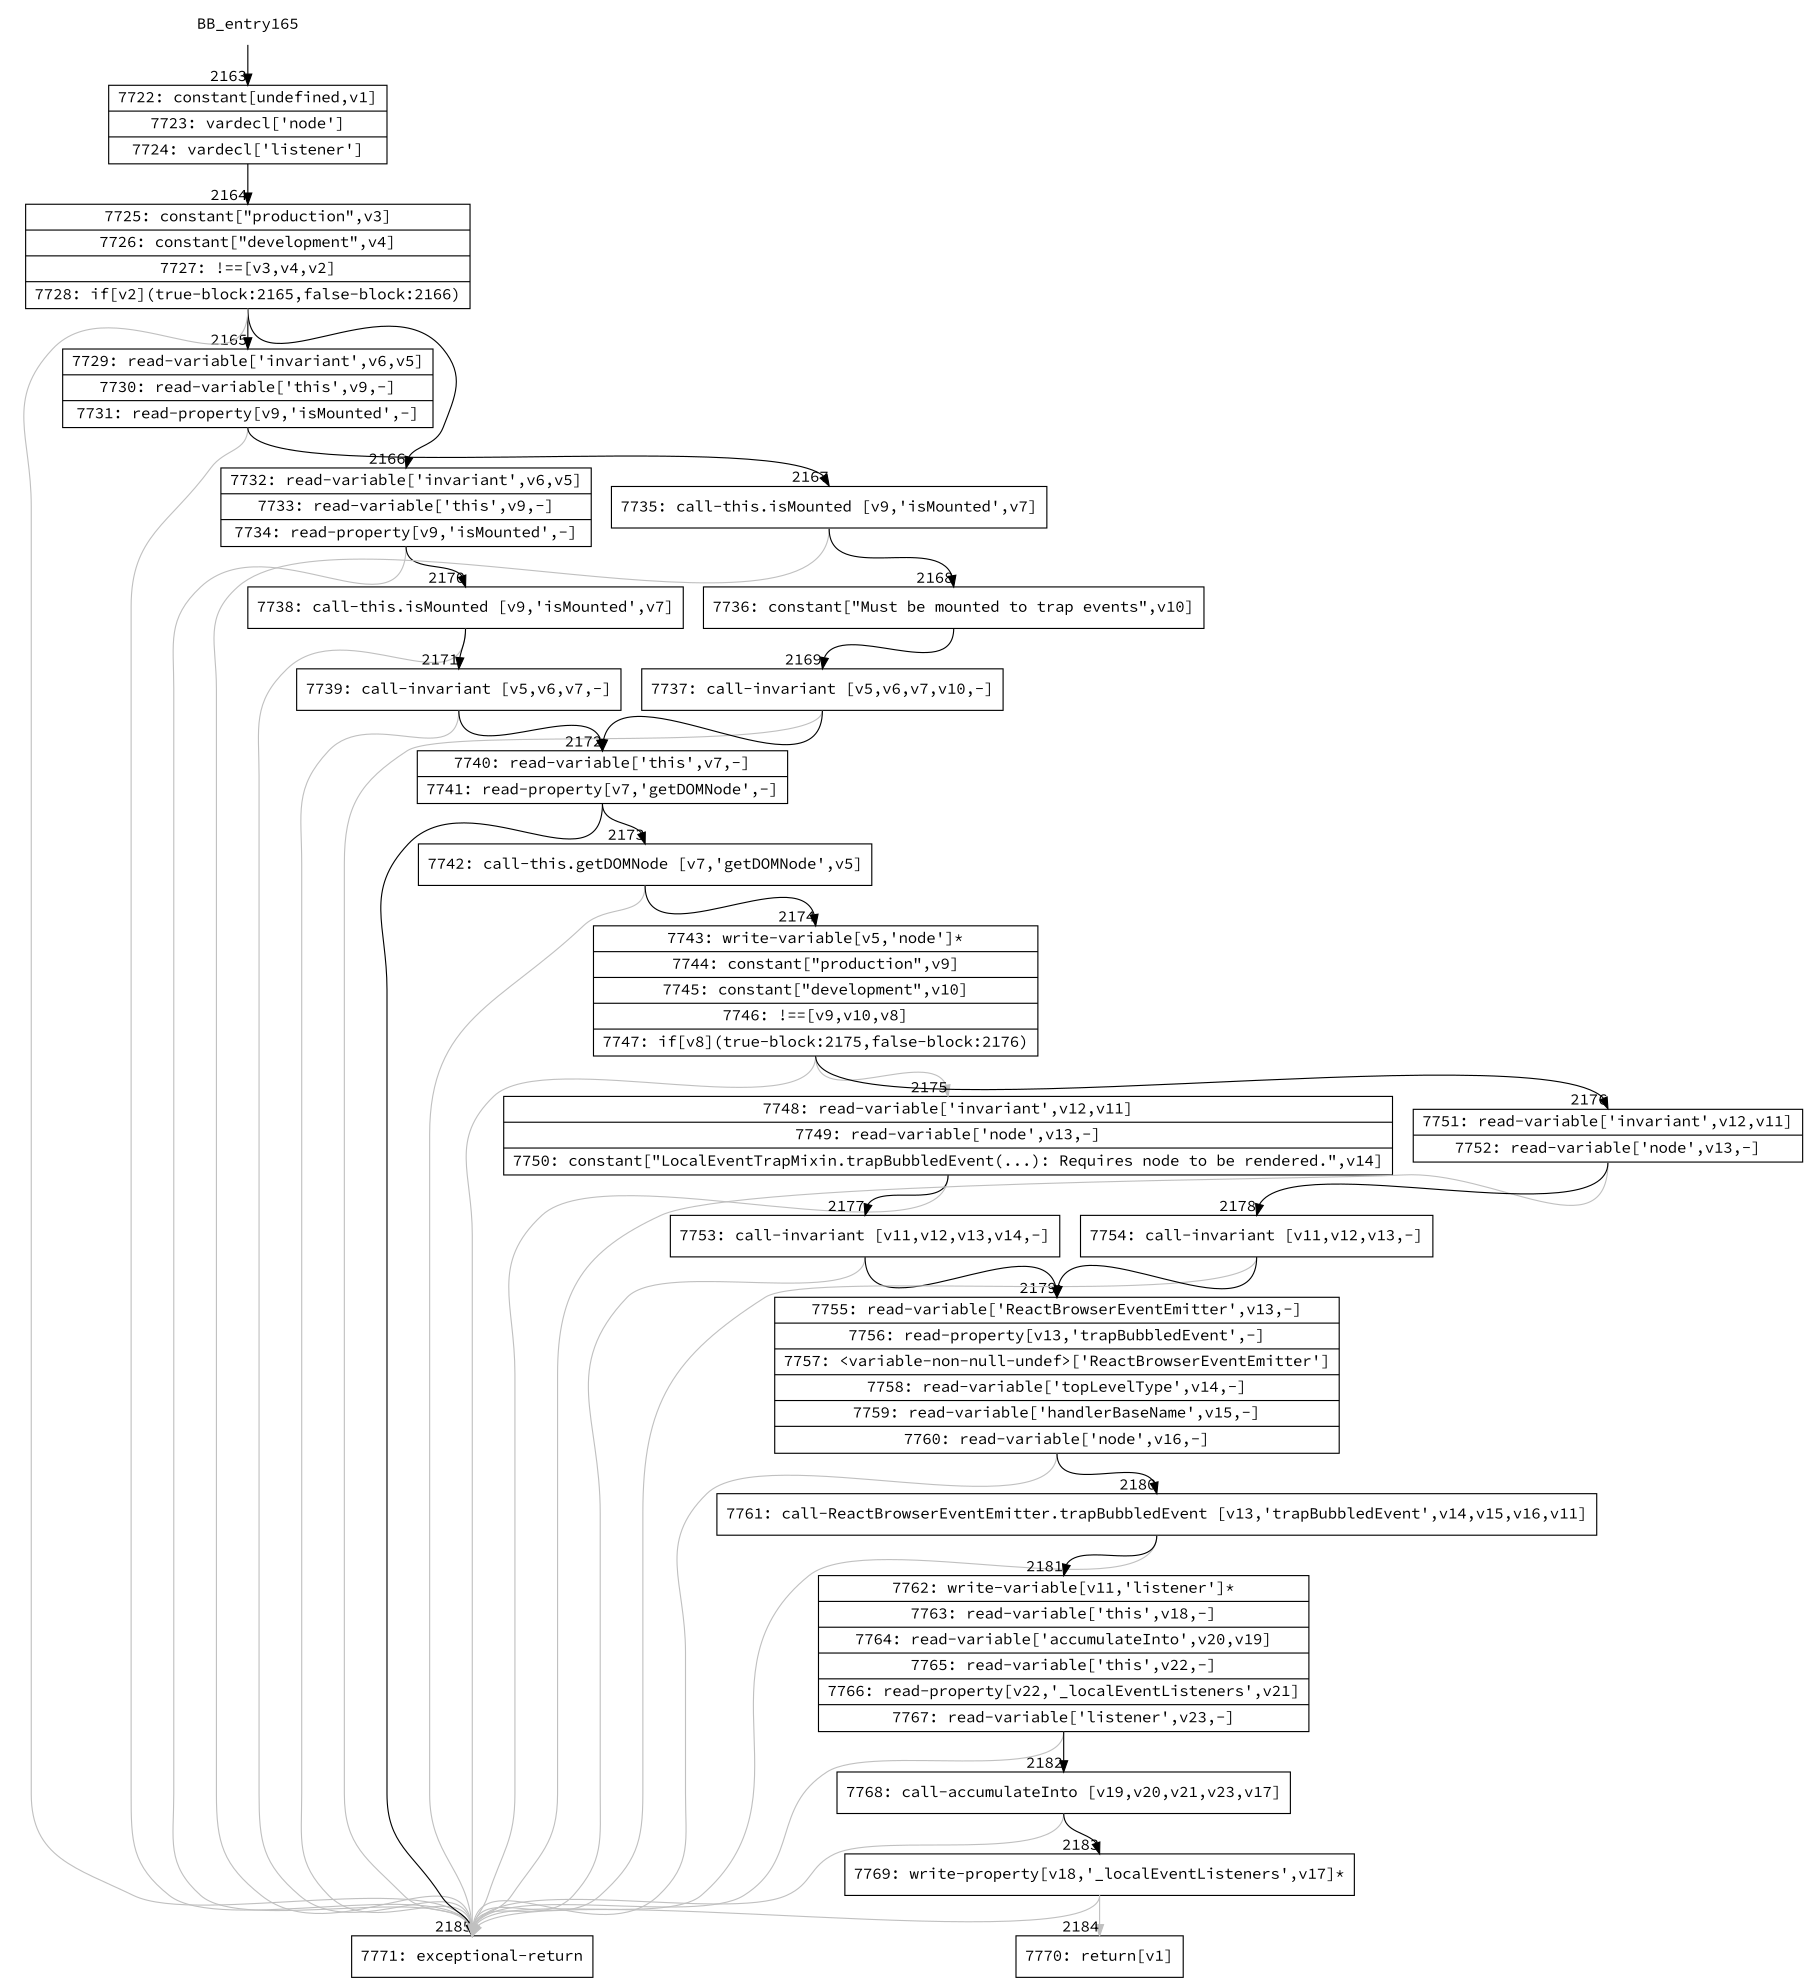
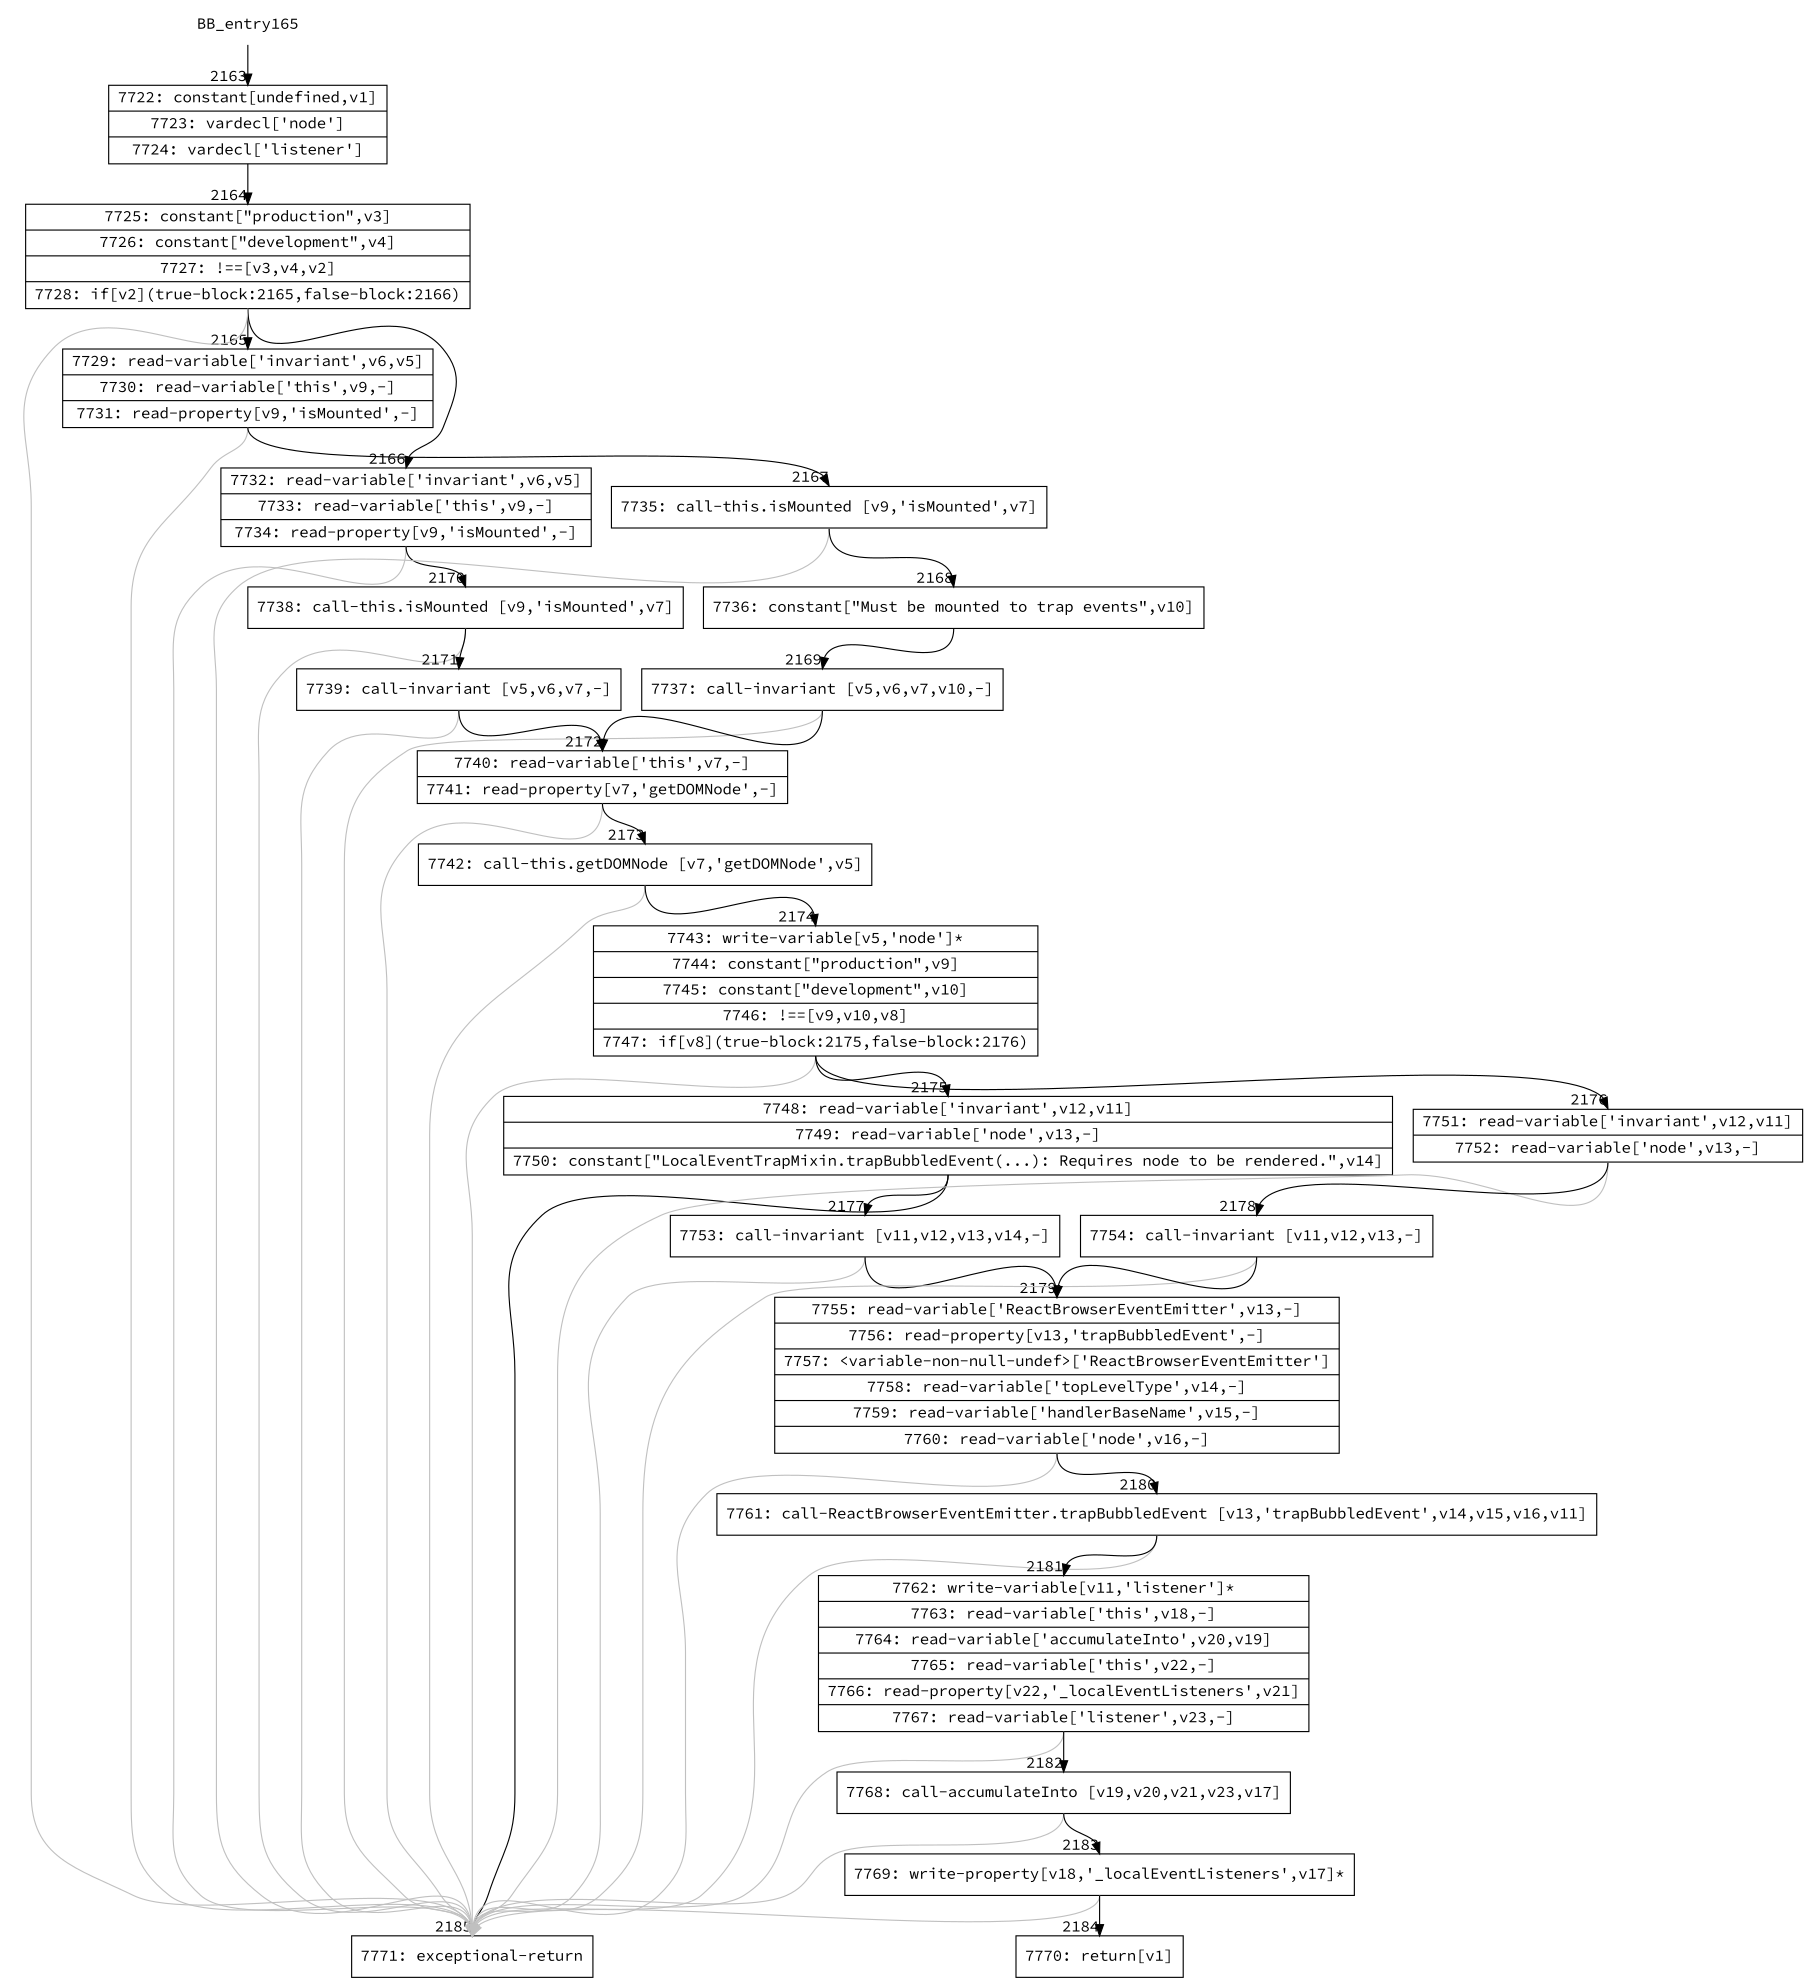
  digraph {
    fontname="Source Code Pro"
    rankdir=TD
    node [fontname="Source Code Pro" shape=record]
    edge [fontname="Source Code Pro" headport=n tailport=s]
    n1 [label=BB_entry165 shape=none]
    n2 [label="{7722: constant[undefined,v1]|7723: vardecl['node']|7724: vardecl['listener']}"]
    n3 [label="{7725: constant[\"production\",v3]|7726: constant[\"development\",v4]|7727: !==[v3,v4,v2]|7728: if[v2](true-block:2165,false-block:2166)}"]
    n4 [label="{7729: read-variable['invariant',v6,v5]|7730: read-variable['this',v9,-]|7731: read-property[v9,'isMounted',-]}"]
    n5 [label="{7732: read-variable['invariant',v6,v5]|7733: read-variable['this',v9,-]|7734: read-property[v9,'isMounted',-]}"]
    n6 [label="{7771: exceptional-return}"]
    n7 [label="{7735: call-this.isMounted [v9,'isMounted',v7]}"]
    n8 [label="{7738: call-this.isMounted [v9,'isMounted',v7]}"]
    n9 [label="{7736: constant[\"Must be mounted to trap events\",v10]}"]
    n10 [label="{7739: call-invariant [v5,v6,v7,-]}"]
    n11 [label="{7737: call-invariant [v5,v6,v7,v10,-]}"]
    n12 [label="{7740: read-variable['this',v7,-]|7741: read-property[v7,'getDOMNode',-]}"]
    n13 [label="{7742: call-this.getDOMNode [v7,'getDOMNode',v5]}"]
    n14 [label="{7743: write-variable[v5,'node']*|7744: constant[\"production\",v9]|7745: constant[\"development\",v10]|7746: !==[v9,v10,v8]|7747: if[v8](true-block:2175,false-block:2176)}"]
    n15 [label="{7748: read-variable['invariant',v12,v11]|7749: read-variable['node',v13,-]|7750: constant[\"LocalEventTrapMixin.trapBubbledEvent(...): Requires node to be rendered.\",v14]}"]
    n16 [label="{7751: read-variable['invariant',v12,v11]|7752: read-variable['node',v13,-]}"]
    n17 [label="{7753: call-invariant [v11,v12,v13,v14,-]}"]
    n18 [label="{7754: call-invariant [v11,v12,v13,-]}"]
    n19 [label="{7755: read-variable['ReactBrowserEventEmitter',v13,-]|7756: read-property[v13,'trapBubbledEvent',-]|7757: \<variable-non-null-undef\>['ReactBrowserEventEmitter']|7758: read-variable['topLevelType',v14,-]|7759: read-variable['handlerBaseName',v15,-]|7760: read-variable['node',v16,-]}"]
    n20 [label="{7761: call-ReactBrowserEventEmitter.trapBubbledEvent [v13,'trapBubbledEvent',v14,v15,v16,v11]}"]
    n21 [label="{7762: write-variable[v11,'listener']*|7763: read-variable['this',v18,-]|7764: read-variable['accumulateInto',v20,v19]|7765: read-variable['this',v22,-]|7766: read-property[v22,'_localEventListeners',v21]|7767: read-variable['listener',v23,-]}"]
    n22 [label="{7768: call-accumulateInto [v19,v20,v21,v23,v17]}"]
    n23 [label="{7769: write-property[v18,'_localEventListeners',v17]*}"]
    n24 [label="{7770: return[v1]}"]
    n1 -> n2 [headlabel="    2163"]
    n2 -> n3 [headlabel="      2164"]
    n3 -> n4 [headlabel="      2165"]
    n3 -> n5 [headlabel="      2166"]
    n3 -> n6 [color=gray headlabel="      2185"]
    n4 -> n6 [color=gray]
    n4 -> n7 [headlabel="      2167"]
    n5 -> n6 [color=gray]
    n5 -> n8 [headlabel="      2170"]
    n7 -> n6 [color=gray]
    n7 -> n9 [headlabel="      2168"]
    n8 -> n6 [color=gray]
    n8 -> n10 [headlabel="      2171"]
    n9 -> n11 [headlabel="      2169"]
    n10 -> n6 [color=gray]
    n10 -> n12
    n11 -> n6 [color=gray]
    n11 -> n12 [headlabel="      2172"]
-   n12 -> n6 [color=black]
+   n12 -> n6 [color=gray]
    n12 -> n13 [headlabel="      2173"]
    n13 -> n6 [color=gray]
    n13 -> n14 [headlabel="      2174"]
    n14 -> n6 [color=gray]
-   n14 -> n15 [headlabel="      2175" color=gray]
+   n14 -> n15 [headlabel="      2175"]
    n14 -> n16 [headlabel="      2176"]
-   n15 -> n6 [color=gray]
+   n15 -> n6 [color=black]
    n15 -> n17 [headlabel="      2177"]
    n16 -> n6 [color=gray]
    n16 -> n18 [headlabel="      2178"]
    n17 -> n6 [color=gray]
    n17 -> n19 [headlabel="      2179"]
    n18 -> n6 [color=gray]
    n18 -> n19
    n19 -> n6 [color=gray]
    n19 -> n20 [headlabel="      2180"]
    n20 -> n6 [color=gray]
    n20 -> n21 [headlabel="      2181"]
    n21 -> n6 [color=gray]
    n21 -> n22 [headlabel="      2182"]
    n22 -> n6 [color=gray]
    n22 -> n23 [headlabel="      2183"]
    n23 -> n6 [color=gray]
-   n23 -> n24 [headlabel="      2184" color=gray]
+   n23 -> n24 [headlabel="      2184"]
  }
